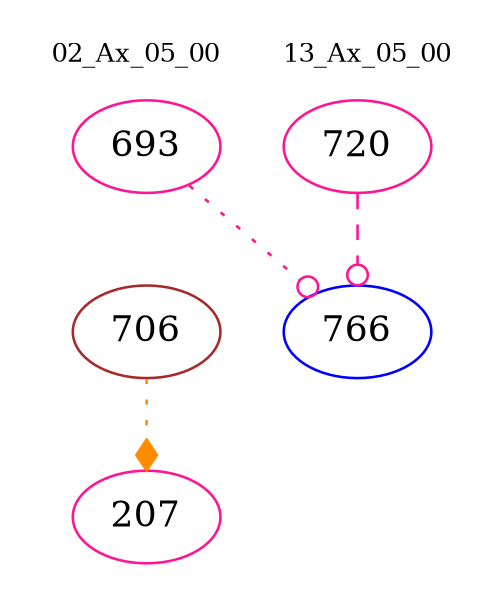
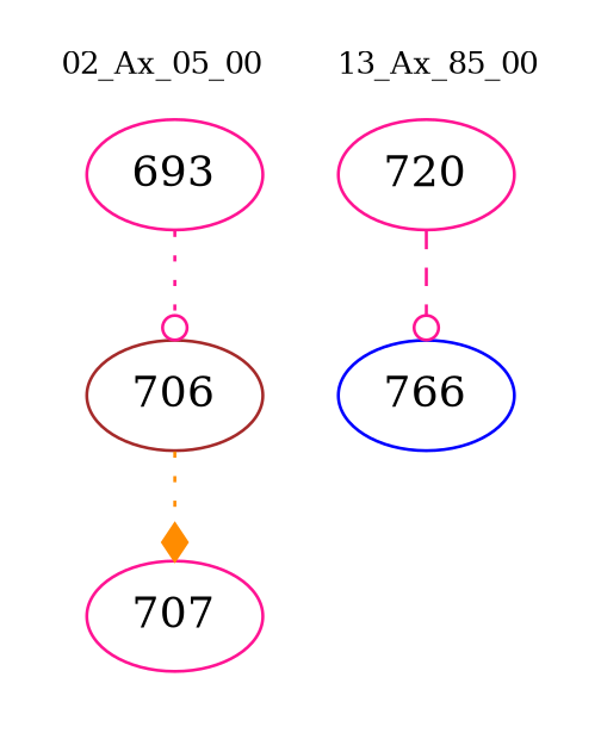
  digraph {
    node [color=deeppink]
    edge [arrowhead=odot color=deeppink style=dotted]
    n1 [label=693]
-   n2 [label=207]
+   n2 [label=707]
    n3 [color=brown label=706]
    n4 [label=720]
    n5 [color=blue label=766]
    subgraph cluster_1 {
      color=white
      fontsize=10
      label="02_Ax_05_00"
      n1
      n2
      n3
    }
    subgraph cluster_2 {
      color=white
      fontsize=10
-     label="13_Ax_05_00"
+     label="13_Ax_85_00"
      n4
      n5
    }
-   n1 -> n5
+   n1 -> n3
    n3 -> n2 [arrowhead=diamond color=darkorange]
    n4 -> n5 [style=dashed]
  }
